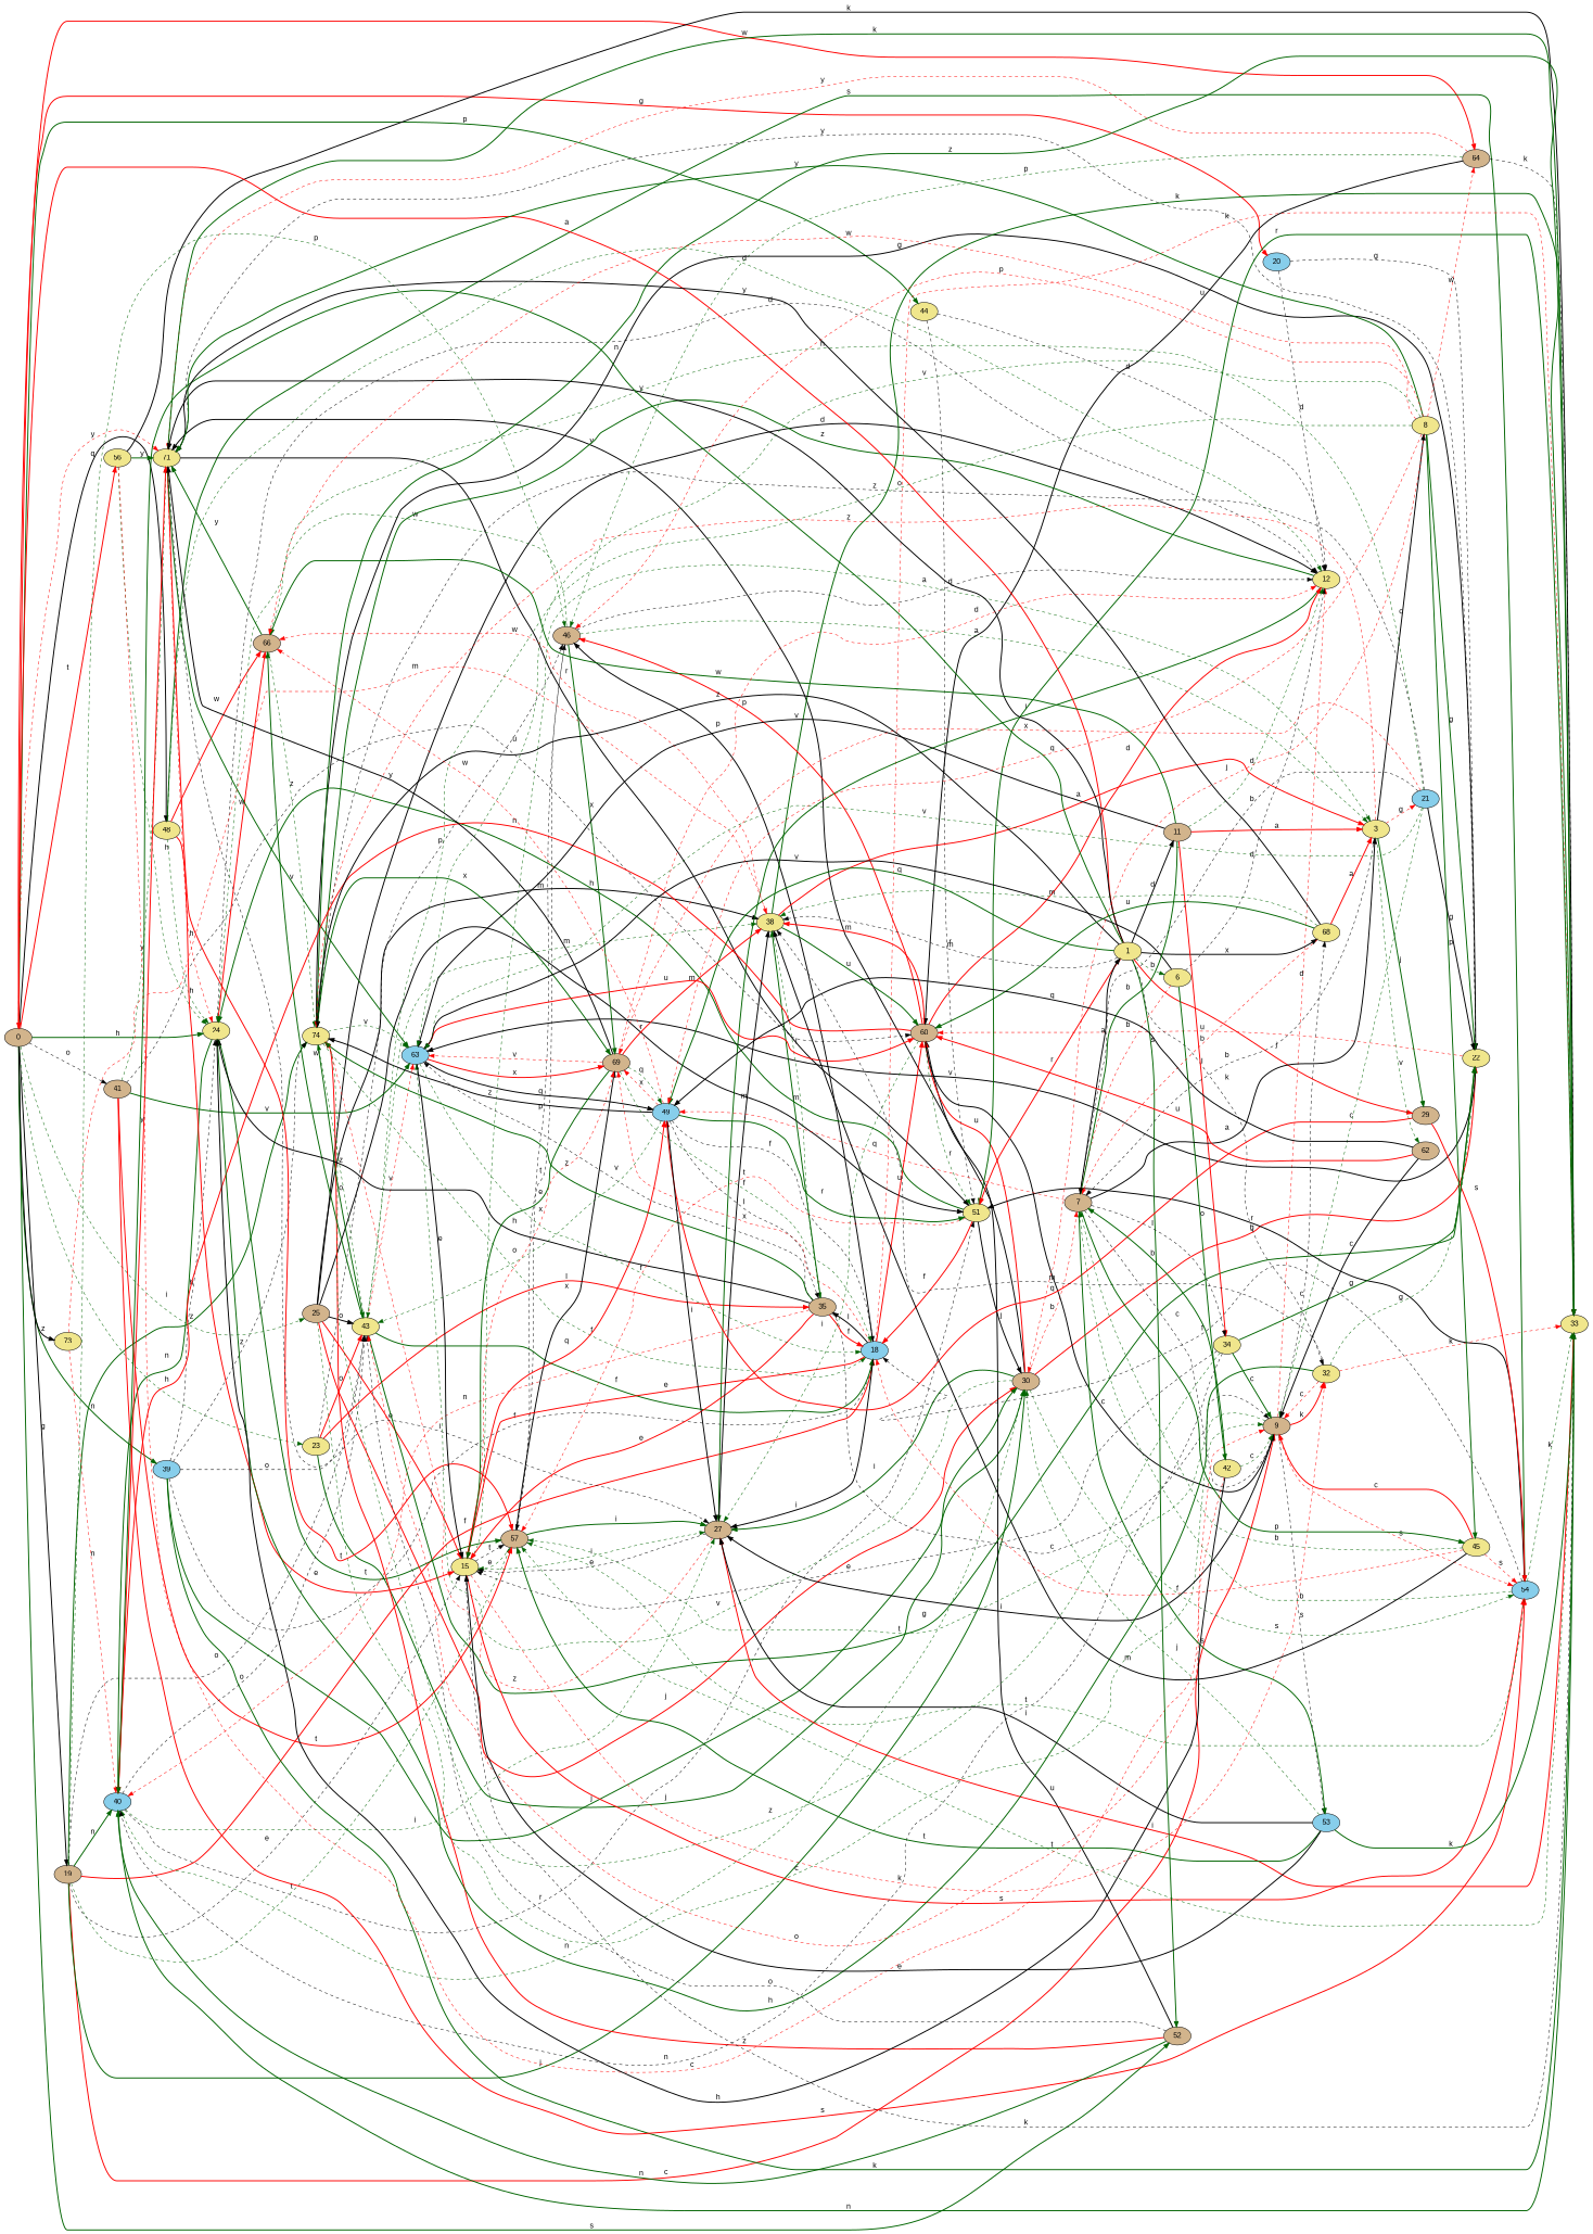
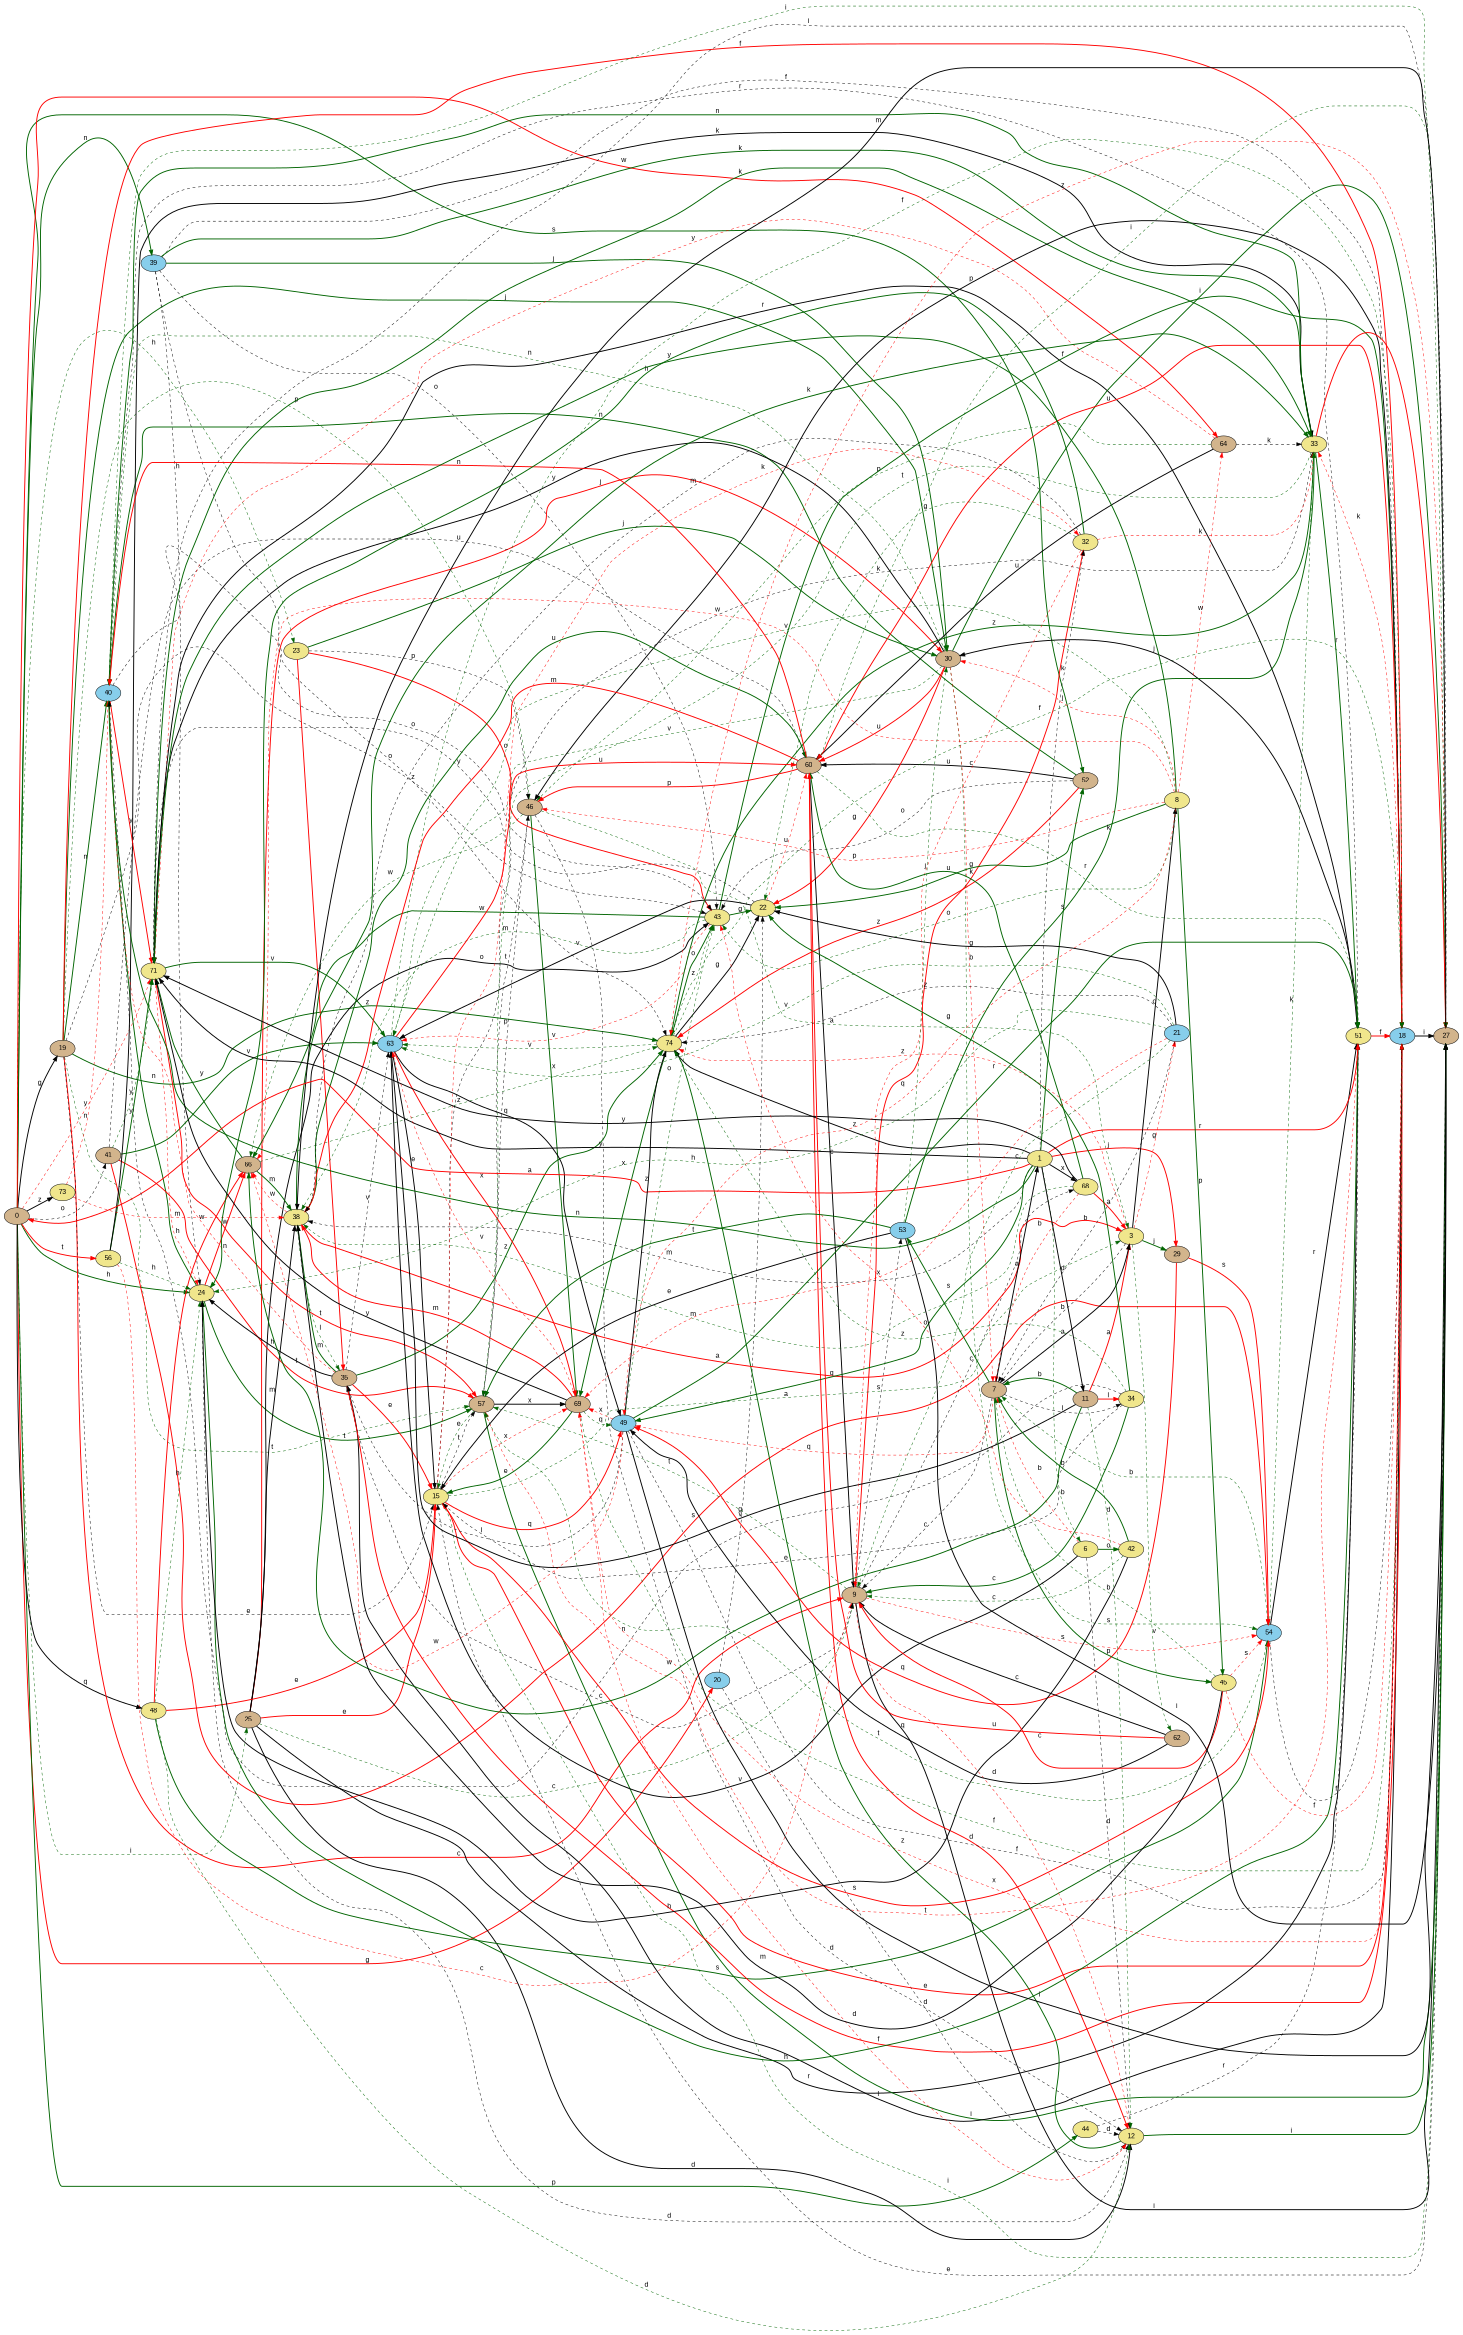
  strict digraph {
    fontname="Liberation Sans"
    rankdir=LR
    node [fillcolor=khaki fontname="Liberation Sans" style=filled]
    edge [color=darkgreen fontname="Liberation Sans" style=bold]
    0 [fillcolor=tan]
    19 [fillcolor=tan]
    20 [fillcolor=skyblue]
    23
    24
    25 [fillcolor=tan]
    39 [fillcolor=skyblue]
    41 [fillcolor=tan]
    44
    48
    52 [fillcolor=tan]
    56
    64 [fillcolor=tan]
    71
    73
    40 [fillcolor=skyblue]
    74
    9 [fillcolor=tan]
    30 [fillcolor=tan]
    43
    46 [fillcolor=tan]
    57 [fillcolor=tan]
    15
    18 [fillcolor=skyblue]
    12
    22
    35 [fillcolor=tan]
    66 [fillcolor=tan]
    38
    51
    33
    63 [fillcolor=skyblue]
    54 [fillcolor=skyblue]
    60 [fillcolor=tan]
    27 [fillcolor=tan]
    1
    6
    11 [fillcolor=tan]
    29 [fillcolor=tan]
    32
    49 [fillcolor=skyblue]
    68
    7 [fillcolor=tan]
    42
    3
    34
    69 [fillcolor=tan]
    8
    21 [fillcolor=skyblue]
    62 [fillcolor=tan]
    45
    53 [fillcolor=skyblue]
    0 -> 19 [color=black label=g]
    0 -> 20 [color=red label=g]
    0 -> 23 [label=h style=dashed]
    0 -> 24 [label=h]
    0 -> 25 [label=i style=dashed]
    0 -> 39 [label=n]
    0 -> 41 [color=black label=o style=dashed]
    0 -> 44 [label=p]
    0 -> 48 [color=black label=q]
    0 -> 52 [label=s]
    0 -> 56 [color=red label=t]
    0 -> 64 [color=red label=w]
    0 -> 71 [color=red label=y style=dashed]
    0 -> 73 [color=black label=z]
    19 -> 40 [label=n]
    19 -> 74 [label=z]
    19 -> 9 [color=red label=c]
    19 -> 30 [label=j]
    19 -> 43 [color=black label=o style=dashed]
    19 -> 46 [label=p style=dashed]
    19 -> 57 [label=t style=dashed]
    19 -> 15 [color=black label=e style=dashed]
    19 -> 18 [color=red label=f]
    20 -> 12 [color=black label=d style=dashed]
    20 -> 22 [color=black label=g style=dashed]
    23 -> 30 [label=j]
    23 -> 43 [color=red label=o]
    23 -> 46 [color=black label=p style=dashed]
    23 -> 35 [color=red label=l]
    24 -> 40 [label=n]
    24 -> 57 [label=t]
    24 -> 12 [color=black label=d style=dashed]
    24 -> 66 [color=red label=w]
    25 -> 9 [label=c style=dashed]
    25 -> 30 [color=red label=j]
    25 -> 43 [color=black label=o]
    25 -> 15 [color=red label=e]
    25 -> 12 [color=black label=d]
    25 -> 38 [color=black label=m]
    25 -> 51 [color=black label=r]
    39 -> 24 [color=black label=h style=dashed]
    39 -> 74 [color=black label=z style=dashed]
    39 -> 30 [label=j]
    39 -> 43 [color=black label=o style=dashed]
    39 -> 18 [color=black label=f style=dashed]
    39 -> 33 [label=k]
    41 -> 71 [label=y style=dashed]
    41 -> 57 [color=red label=t]
    41 -> 63 [label=v]
    41 -> 54 [color=red label=s]
    41 -> 60 [color=black label=u style=dashed]
    44 -> 12 [color=black label=d style=dashed]
    44 -> 51 [color=black label=r style=dashed]
    48 -> 24 [label=h style=dashed]
    48 -> 15 [color=red label=e]
    48 -> 12 [label=d style=dashed]
    48 -> 66 [color=red label=w]
    48 -> 54 [label=s]
    52 -> 40 [label=n]
    52 -> 74 [color=red label=z]
    52 -> 43 [color=black label=o style=dashed]
    52 -> 60 [color=black label=u]
    56 -> 24 [label=h style=dashed]
    56 -> 71 [label=y]
    56 -> 9 [color=red label=c style=dashed]
    56 -> 33 [color=black label=k]
    64 -> 71 [color=red label=y style=dashed]
    64 -> 46 [label=p style=dashed]
    64 -> 33 [color=black label=k style=dashed]
    64 -> 60 [color=black label=u]
    71 -> 24 [color=red label=h style=dashed]
    71 -> 57 [color=red label=t]
    71 -> 51 [color=black label=r]
    71 -> 33 [label=k]
    71 -> 63 [label=v]
    71 -> 27 [color=black label=i style=dashed]
    73 -> 40 [color=red label=n style=dashed]
    73 -> 38 [color=red label=m style=dashed]
    40 -> 71 [color=red label=y]
    40 -> 43 [color=black label=o style=dashed]
    40 -> 51 [color=black label=r style=dashed]
    40 -> 27 [label=i style=dashed]
    74 -> 43 [label=o]
    74 -> 18 [label=f style=dashed]
    74 -> 22 [color=black label=g]
    74 -> 63 [label=v style=dashed]
    74 -> 69 [label=x]
    9 -> 57 [label=t style=dashed]
    9 -> 12 [color=red label=d style=dashed]
    9 -> 54 [color=red label=s style=dashed]
    9 -> 27 [color=black label=i]
    9 -> 32 [color=red label=k]
    9 -> 68 [color=black label=c style=dashed]
    9 -> 53 [color=black label=s style=dashed]
    30 -> 71 [color=black label=y]
    30 -> 40 [label=n style=dashed]
    30 -> 22 [color=red label=g]
    30 -> 63 [label=v style=dashed]
    30 -> 54 [label=s style=dashed]
    30 -> 60 [color=red label=u]
    30 -> 27 [label=i]
    30 -> 7 [color=red label=b style=dashed]
    43 -> 74 [label=z style=dashed]
    43 -> 18 [label=f]
    43 -> 22 [label=g]
    43 -> 66 [label=w]
    43 -> 38 [label=m style=dashed]
    43 -> 63 [color=red label=v style=dashed]
    46 -> 57 [color=black label=t style=dashed]
    46 -> 12 [color=black label=d style=dashed]
    46 -> 66 [label=w style=dashed]
    46 -> 3 [label=a style=dashed]
    46 -> 69 [label=x]
    57 -> 46 [color=black label=p style=dashed]
    57 -> 15 [label=e style=dashed]
    57 -> 27 [label=i]
    57 -> 69 [color=black label=x]
    15 -> 57 [color=black label=t style=dashed]
    15 -> 33 [color=black label=k style=dashed]
    15 -> 54 [color=red label=s]
    15 -> 27 [label=i style=dashed]
    15 -> 32 [color=red label=k style=dashed]
    15 -> 49 [color=red label=q]
    15 -> 3 [label=a style=dashed]
    15 -> 69 [color=red label=x style=dashed]
    18 -> 46 [color=black label=p]
    18 -> 15 [color=red label=e]
    18 -> 35 [color=black label=l]
    18 -> 33 [color=red label=k style=dashed]
    18 -> 60 [color=red label=u]
    18 -> 27 [color=black label=i]
    18 -> 69 [color=red label=x style=dashed]
    12 -> 74 [label=z]
    12 -> 27 [label=i]
    22 -> 71 [color=black label=y style=dashed]
    22 -> 63 [color=black label=v]
    22 -> 60 [color=red label=u style=dashed]
    35 -> 24 [color=black label=h]
    35 -> 40 [color=red label=n style=dashed]
    35 -> 74 [label=z]
    35 -> 9 [color=black label=c style=dashed]
    35 -> 15 [color=red label=e]
    35 -> 18 [color=red label=f]
    35 -> 38 [label=m]
    35 -> 63 [color=black label=v style=dashed]
    66 -> 71 [label=y]
    66 -> 74 [label=z style=dashed]
+   66 -> 38 [label=m]
    38 -> 35 [label=l style=dashed]
    38 -> 66 [color=red label=w style=dashed]
    38 -> 33 [label=k]
    38 -> 60 [label=u]
    38 -> 3 [color=red label=a]
    51 -> 24 [label=h]
    51 -> 30 [color=black label=j]
    51 -> 57 [color=red label=t style=dashed]
    51 -> 18 [color=red label=f]
    33 -> 40 [label=n]
    33 -> 74 [label=z]
    33 -> 57 [label=t style=dashed]
    33 -> 51 [label=r]
    33 -> 27 [color=red label=i]
    63 -> 15 [color=black label=e]
    63 -> 18 [label=f style=dashed]
    63 -> 60 [color=red label=u]
    63 -> 49 [color=black label=q]
    63 -> 69 [color=red label=x]
    54 -> 57 [label=t style=dashed]
    54 -> 18 [color=black label=f style=dashed]
    54 -> 51 [color=black label=r]
    54 -> 33 [label=k style=dashed]
    54 -> 7 [label=b style=dashed]
    60 -> 40 [color=red label=n]
    60 -> 9 [color=black label=c]
    60 -> 46 [color=red label=p]
    60 -> 12 [color=red label=d]
    60 -> 38 [color=red label=m]
    60 -> 51 [label=r style=dashed]
    60 -> 27 [label=i style=dashed]
    27 -> 74 [color=red label=z style=dashed]
    27 -> 15 [color=black label=e style=dashed]
    27 -> 38 [color=black label=m]
    1 -> 0 [color=red label=a]
    1 -> 52 [label=s]
    1 -> 71 [color=black label=y]
    1 -> 40 [label=n]
    1 -> 74 [color=black label=z]
    1 -> 38 [color=black label=m style=dashed]
    1 -> 51 [color=red label=r]
    1 -> 6 [label=b style=dashed]
    1 -> 11 [color=black label=d]
    1 -> 29 [color=red label=j]
    1 -> 32 [color=black label=k style=dashed]
    1 -> 49 [label=q]
    1 -> 68 [color=black label=x]
    6 -> 12 [color=black label=d style=dashed]
    6 -> 63 [color=black label=v]
    6 -> 7 [color=red label=b style=dashed]
    6 -> 42 [label=o]
    11 -> 12 [label=d style=dashed]
    11 -> 66 [label=w]
    11 -> 63 [color=black label=v]
    11 -> 7 [label=b]
    11 -> 3 [color=red label=a]
    11 -> 34 [color=red label=l]
    29 -> 54 [color=red label=s]
    29 -> 49 [color=red label=q]
    32 -> 24 [label=h]
    32 -> 9 [color=red label=c style=dashed]
    32 -> 22 [label=g style=dashed]
    32 -> 38 [color=black label=m style=dashed]
    32 -> 33 [color=red label=k style=dashed]
    49 -> 74 [color=black label=z]
    49 -> 43 [label=o style=dashed]
    49 -> 18 [color=black label=f style=dashed]
    49 -> 35 [color=black label=l style=dashed]
    49 -> 66 [color=red label=w style=dashed]
    49 -> 51 [label=r]
    49 -> 27 [color=black label=i]
    49 -> 69 [color=red label=x style=dashed]
    68 -> 71 [color=black label=y]
    68 -> 38 [label=m style=dashed]
    68 -> 60 [label=u]
    68 -> 7 [color=red label=b style=dashed]
    68 -> 3 [color=red label=a]
    7 -> 9 [color=black label=c style=dashed]
    7 -> 1 [color=black label=a]
    7 -> 49 [color=red label=q style=dashed]
    7 -> 3 [color=black label=a]
    7 -> 34 [color=black label=l style=dashed]
    7 -> 45 [label=p]
    7 -> 53 [label=s]
    42 -> 24 [color=black label=h]
    42 -> 9 [label=c style=dashed]
    42 -> 43 [color=red label=o style=dashed]
    42 -> 7 [label=b]
    3 -> 74 [color=red label=z style=dashed]
    3 -> 29 [label=j]
    3 -> 7 [color=black label=b style=dashed]
    3 -> 8 [color=black label=c]
    3 -> 21 [color=red label=g style=dashed]
    3 -> 62 [label=v style=dashed]
    34 -> 40 [color=black label=n style=dashed]
    34 -> 74 [label=z style=dashed]
    34 -> 9 [label=c]
    34 -> 15 [color=black label=e style=dashed]
    34 -> 22 [label=g]
    69 -> 71 [color=black label=y]
    69 -> 15 [label=e]
    69 -> 18 [label=f style=dashed]
    69 -> 12 [color=red label=d style=dashed]
    69 -> 38 [color=red label=m]
    69 -> 63 [color=red label=v style=dashed]
    69 -> 49 [label=q style=dashed]
    8 -> 64 [color=red label=w style=dashed]
    8 -> 71 [label=y]
    8 -> 30 [color=red label=j style=dashed]
    8 -> 43 [label=o style=dashed]
    8 -> 46 [color=red label=p style=dashed]
    8 -> 22 [label=g]
    8 -> 66 [color=red label=w style=dashed]
    8 -> 63 [label=v style=dashed]
    8 -> 49 [color=red label=q style=dashed]
    8 -> 45 [label=p]
    21 -> 24 [label=h style=dashed]
    21 -> 74 [color=black label=z style=dashed]
    21 -> 9 [label=c style=dashed]
    21 -> 22 [color=black label=g]
    21 -> 63 [label=v style=dashed]
    21 -> 7 [color=black label=b style=dashed]
    21 -> 69 [color=red label=x style=dashed]
    62 -> 9 [color=black label=c]
    62 -> 60 [color=red label=u]
    62 -> 49 [color=black label=q]
    45 -> 9 [color=red label=c]
    45 -> 18 [color=red label=f style=dashed]
    45 -> 38 [color=black label=m]
    45 -> 54 [color=red label=s style=dashed]
    45 -> 7 [label=b style=dashed]
    53 -> 30 [label=j style=dashed]
    53 -> 57 [label=t]
    53 -> 15 [color=black label=e]
    53 -> 33 [label=k]
    53 -> 27 [color=black label=i]
  }
